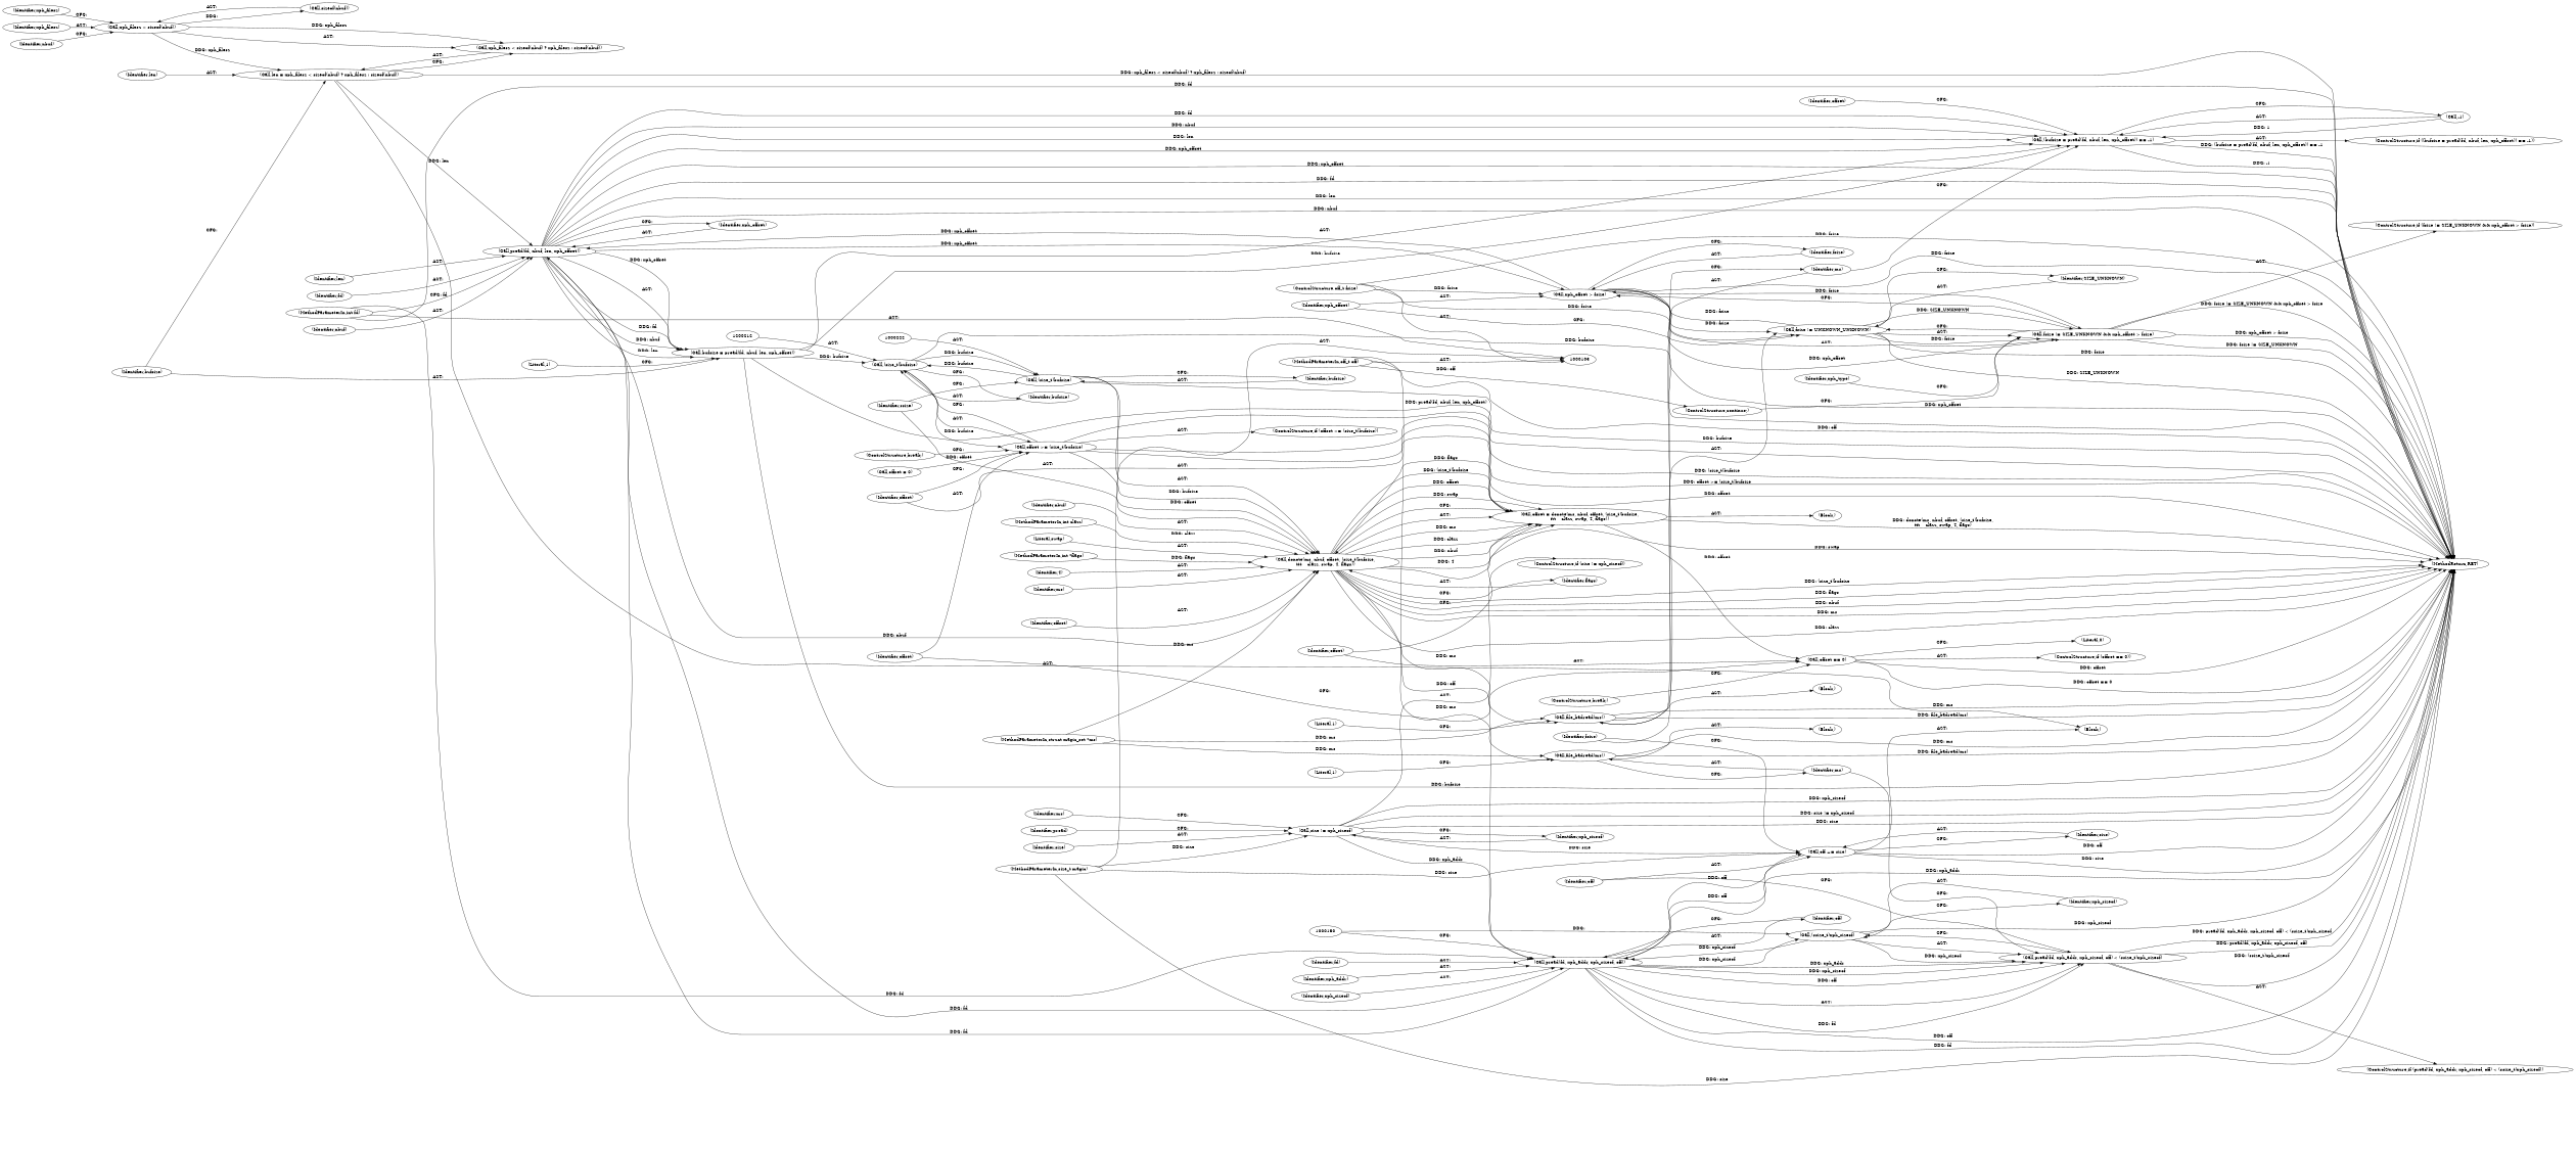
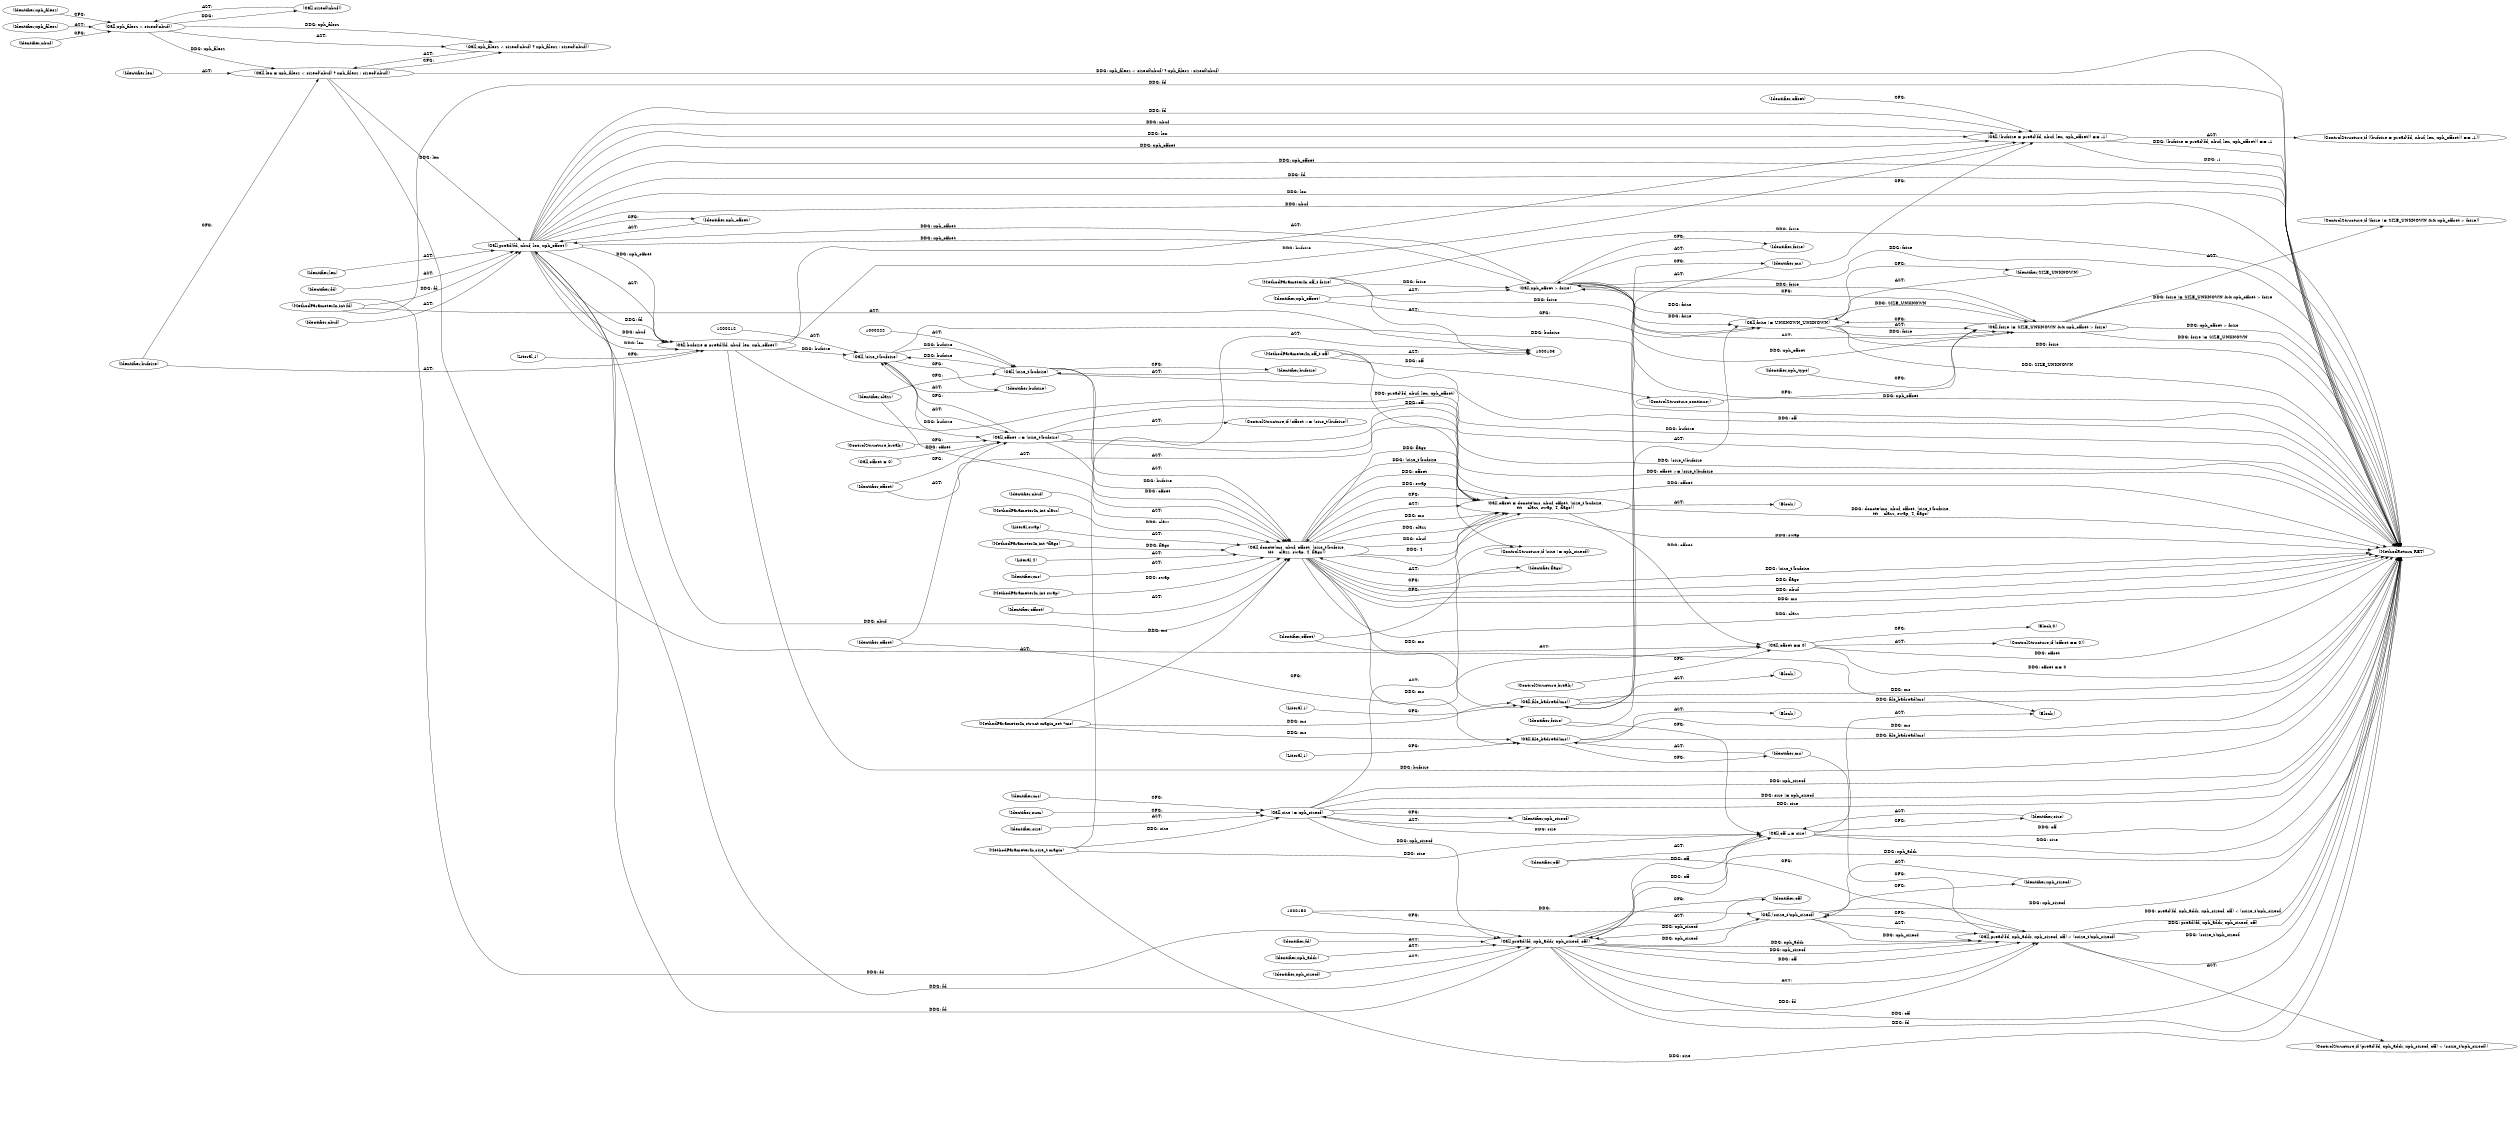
  digraph {
    rankdir=LR
    n1 [label="(Call,pread(fd, nbuf, len, xph_offset))"]
    n2 [label="(Call,pread(fd, xph_addr, xph_sizeof, off))"]
    n3 [label="(Call,xph_offset > fsize)"]
    n4 [label="(Call,(bufsize = pread(fd, nbuf, len, xph_offset)) == -1)"]
    n5 [label="(Call,bufsize = pread(fd, nbuf, len, xph_offset))"]
    n6 [label="(Call,donote(ms, nbuf, offset, (size_t)bufsize,\n\t\t\t    clazz, swap, 4, flags))"]
    n7 [label="(MethodReturn,RET)"]
    n8 [label="(Identifier,xph_offset)"]
    n9 [label="(Call,(ssize_t)xph_sizeof)"]
    n10 [label="(Call,off += size)"]
    n11 [label="(Call,pread(fd, xph_addr, xph_sizeof, off) < (ssize_t)xph_sizeof)"]
    n12 [label="(Identifier,off)"]
    n13 [label="(Call,fsize != UNKNOWN_UNKNOWN)"]
    n14 [label="(Call,fsize != SIZE_UNKNOWN && xph_offset > fsize)"]
    n15 [label="(Identifier,fsize)"]
-   n16 [label="(Call,-1)"]
    n17 [label="(ControlStructure,if ((bufsize = pread(fd, nbuf, len, xph_offset)) == -1))"]
    n18 [label="(Call,(size_t)bufsize)"]
    n19 [label="(Call,file_badread(ms))"]
    n20 [label="(Call,file_badread(ms))"]
    n21 [label="(Call,offset = donote(ms, nbuf, offset, (size_t)bufsize,\n\t\t\t    clazz, swap, 4, flags))"]
    n22 [label="(Identifier,flags)"]
    n23 [label="(Identifier,xph_sizeof)"]
    n24 [label="(Block,)"]
    n25 [label="(Identifier,size)"]
    n26 [label="(ControlStructure,if (pread(fd, xph_addr, xph_sizeof, off) < (ssize_t)xph_sizeof))"]
    n27 [label="(MethodParameterIn,int fd)"]
    1000103
    n29 [label="(Call,len = xph_filesz < sizeof(nbuf) ? xph_filesz : sizeof(nbuf))"]
    n30 [label="(Call,xph_filesz < sizeof(nbuf) ? xph_filesz : sizeof(nbuf))"]
    n31 [label="(Call,xph_filesz < sizeof(nbuf))"]
    n32 [label="(Call,sizeof(nbuf))"]
    n33 [label="(Identifier,SIZE_UNKNOWN)"]
    n34 [label="(ControlStructure,if (fsize != SIZE_UNKNOWN && xph_offset > fsize))"]
-   n35 [label="(ControlStructure,off_t fsize)"]
+   n35 [label="(MethodParameterIn,off_t fsize)"]
    n36 [label="(Call,size != xph_sizeof)"]
    n37 [label="(ControlStructure,if (size != xph_sizeof))"]
    n38 [label="(Identifier,xph_sizeof)"]
    n39 [label="(MethodParameterIn,size_t magic)"]
    n40 [label="(MethodParameterIn,off_t off)"]
    n41 [label="(ControlStructure,continue;)"]
    n42 [label="(Call,offset >= (size_t)bufsize)"]
    n43 [label="(Call,(size_t)bufsize)"]
    n44 [label="(Identifier,bufsize)"]
    n45 [label="(ControlStructure,if (offset >= (size_t)bufsize))"]
    n46 [label="(Identifier,bufsize)"]
    n47 [label="(Identifier,ms)"]
    n48 [label="(Block,)"]
    n49 [label="(Block,)"]
    n50 [label="(Identifier,ms)"]
    n51 [label="(Call,offset == 0)"]
    n52 [label="(Block,)"]
-   n53 [label="(Literal,0)"]
+   n53 [label="(Block,0)"]
    n54 [label="(ControlStructure,if (offset == 0))"]
    n55 [label="(Identifier,nbuf)"]
    n56 [label="(Literal,1)"]
    n57 [label="(Identifier,offset)"]
    n58 [label="(MethodParameterIn,int clazz)"]
    n59 [label="(Identifier,xph_offset)"]
-   n60 [label="(Identifier,ssize)"]
+   n60 [label="(Identifier,clazz)"]
    n61 [label="(Identifier,offset)"]
    n62 [label="(Identifier,ms)"]
    n63 [label="(Identifier,len)"]
-   n64 [label="(Identifier,pread)"]
+   n64 [label="(Identifier,num)"]
    n65 [label="(Literal,swap)"]
    n66 [label="(MethodParameterIn,int *flags)"]
    n67 [label="(Identifier,len)"]
    n68 [label="(Identifier,xph_type)"]
-   n69 [label="(Identifier,4)"]
+   n69 [label="(Literal,4)"]
    n70 [label="(ControlStructure,break;)"]
    n71 [label="(Identifier,xph_filesz)"]
    n72 [label="(ControlStructure,break;)"]
    n73 [label="(Identifier,off)"]
    n74 [label="(Identifier,size)"]
    n75 [label="(Identifier,bufsize)"]
    n76 [label="(Identifier,xph_sizeof)"]
    n77 [label="(Identifier,fd)"]
    n78 [label="(Identifier,fsize)"]
    n79 [label="(Identifier,offset)"]
    n80 [label="(Identifier,fd)"]
    n81 [label="(Identifier,ms)"]
+   n82 [label="(MethodParameterIn,int swap)"]
    n83 [label="(Call,offset = 0)"]
    n84 [label="(Identifier,offset)"]
    n85 [label="(Identifier,xph_filesz)"]
    n86 [label="(Literal,1)"]
    n87 [label="(MethodParameterIn,struct magic_set *ms)"]
    n88 [label="(Identifier,offset)"]
    n89 [label="(Identifier,nbuf)"]
    n90 [label="(Identifier,nbuf)"]
    n91 [label="(Literal,1)"]
    n92 [label="(Identifier,xph_addr)"]
    1000150
    n94 [label=1200212]
    1000222
    n1 -> n2 [label="DDG: fd"]
    n1 -> n3 [label="DDG: xph_offset"]
    n1 -> n4 [label="DDG: fd"]
    n1 -> n4 [label="DDG: nbuf"]
    n1 -> n4 [label="DDG: len"]
    n1 -> n4 [label="DDG: xph_offset"]
    n1 -> n5 [label="AST: "]
    n1 -> n5 [label="DDG: fd"]
    n1 -> n5 [label="DDG: nbuf"]
    n1 -> n5 [label="DDG: len"]
    n1 -> n5 [label="DDG: xph_offset"]
    n1 -> n6 [label="DDG: nbuf"]
    n1 -> n7 [label="DDG: xph_offset"]
    n1 -> n7 [label="DDG: fd"]
    n1 -> n7 [label="DDG: len"]
    n1 -> n7 [label="DDG: nbuf"]
    n1 -> n8 [label="CFG: "]
    n2 -> n1 [label="DDG: fd"]
    n2 -> n7 [label="DDG: off"]
    n2 -> n7 [label="DDG: fd"]
    n2 -> n7 [label="DDG: xph_addr"]
    n2 -> n9 [label="DDG: xph_sizeof"]
    n2 -> n10 [label="DDG: off"]
    n2 -> n11 [label="AST: "]
    n2 -> n11 [label="DDG: fd"]
    n2 -> n11 [label="DDG: xph_addr"]
    n2 -> n11 [label="DDG: xph_sizeof"]
    n2 -> n11 [label="DDG: off"]
    n2 -> n12 [label="CFG: "]
    n3 -> n1 [label="DDG: xph_offset"]
    n3 -> n7 [label="DDG: fsize"]
    n3 -> n7 [label="DDG: xph_offset"]
    n3 -> n13 [label="DDG: fsize"]
    n3 -> n14 [label="AST: "]
    n3 -> n14 [label="DDG: xph_offset"]
    n3 -> n14 [label="DDG: fsize"]
    n3 -> n15 [label="CFG: "]
    n4 -> n7 [label="DDG: (bufsize = pread(fd, nbuf, len, xph_offset)) == -1"]
    n4 -> n7 [label="DDG: -1"]
-   n4 -> n16 [label="CFG: "]
    n4 -> n17 [label="AST: "]
    n5 -> n4 [label="AST: "]
    n5 -> n4 [label="DDG: bufsize"]
    n5 -> n7 [label="DDG: pread(fd, nbuf, len, xph_offset)"]
    n5 -> n7 [label="DDG: bufsize"]
    n5 -> n18 [label="DDG: bufsize"]
    n6 -> n7 [label="DDG: swap"]
    n6 -> n7 [label="DDG: (size_t)bufsize"]
    n6 -> n7 [label="DDG: flags"]
    n6 -> n7 [label="DDG: nbuf"]
    n6 -> n7 [label="DDG: ms"]
    n6 -> n7 [label="DDG: clazz"]
    n6 -> n19 [label="DDG: ms"]
    n6 -> n20 [label="DDG: ms"]
    n6 -> n21 [label="AST: "]
    n6 -> n21 [label="DDG: ms"]
    n6 -> n21 [label="DDG: clazz"]
    n6 -> n21 [label="DDG: nbuf"]
    n6 -> n21 [label="DDG: 4"]
    n6 -> n21 [label="DDG: flags"]
    n6 -> n21 [label="DDG: (size_t)bufsize"]
    n6 -> n21 [label="DDG: offset"]
    n6 -> n21 [label="DDG: swap"]
    n6 -> n22 [label="CFG: "]
    n8 -> n1 [label="AST: "]
    n9 -> n2 [label="DDG: xph_sizeof"]
    n9 -> n7 [label="DDG: xph_sizeof"]
    n9 -> n11 [label="AST: "]
    n9 -> n11 [label="DDG: xph_sizeof"]
    n9 -> n23 [label="CFG: "]
    n10 -> n2 [label="DDG: off"]
    n10 -> n7 [label="DDG: off"]
    n10 -> n7 [label="DDG: size"]
    n10 -> n24 [label="AST: "]
    n10 -> n25 [label="CFG: "]
    n11 -> n7 [label="DDG: pread(fd, xph_addr, xph_sizeof, off)"]
    n11 -> n7 [label="DDG: (ssize_t)xph_sizeof"]
    n11 -> n7 [label="DDG: pread(fd, xph_addr, xph_sizeof, off) < (ssize_t)xph_sizeof"]
    n11 -> n9 [label="CFG: "]
    n11 -> n26 [label="AST: "]
    n12 -> n2 [label="AST: "]
    n13 -> n3 [label="DDG: fsize"]
    n13 -> n7 [label="DDG: fsize"]
    n13 -> n7 [label="DDG: SIZE_UNKNOWN"]
    n13 -> n14 [label="AST: "]
    n13 -> n14 [label="DDG: fsize"]
    n13 -> n14 [label="DDG: SIZE_UNKNOWN"]
    n13 -> n33 [label="CFG: "]
    n14 -> n3 [label="CFG: "]
    n14 -> n7 [label="DDG: xph_offset > fsize"]
    n14 -> n7 [label="DDG: fsize != SIZE_UNKNOWN"]
    n14 -> n7 [label="DDG: fsize != SIZE_UNKNOWN && xph_offset > fsize"]
    n14 -> n13 [label="CFG: "]
    n14 -> n34 [label="AST: "]
    n15 -> n3 [label="AST: "]
-   n16 -> n4 [label="AST: "]
-   n16 -> n4 [label="DDG: 1"]
    n18 -> n7 [label="DDG: bufsize"]
    n18 -> n42 [label="AST: "]
    n18 -> n42 [label="DDG: bufsize"]
    n18 -> n43 [label="DDG: bufsize"]
    n18 -> n44 [label="CFG: "]
    n19 -> n7 [label="DDG: ms"]
    n19 -> n7 [label="DDG: file_badread(ms)"]
    n19 -> n47 [label="CFG: "]
    n19 -> n48 [label="AST: "]
    n20 -> n7 [label="DDG: ms"]
    n20 -> n7 [label="DDG: file_badread(ms)"]
    n20 -> n49 [label="AST: "]
    n20 -> n50 [label="CFG: "]
    n21 -> n6 [label="CFG: "]
    n21 -> n7 [label="DDG: donote(ms, nbuf, offset, (size_t)bufsize,\n\t\t\t    clazz, swap, 4, flags)"]
    n21 -> n51 [label="DDG: offset"]
    n21 -> n52 [label="AST: "]
    n22 -> n6 [label="AST: "]
    n23 -> n9 [label="AST: "]
    n25 -> n10 [label="AST: "]
-   n27 -> n1 [label="CFG: fd"]
+   n27 -> n1 [label="DDG: fd"]
    n27 -> n2 [label="DDG: fd"]
    n27 -> n7 [label="DDG: fd"]
    n27 -> 1000103 [label="AST: "]
    n29 -> n1 [label="DDG: len"]
    n29 -> n7 [label="DDG: xph_filesz < sizeof(nbuf) ? xph_filesz : sizeof(nbuf)"]
    n29 -> n24 [label="AST: "]
    n29 -> n30 [label="CFG: "]
    n30 -> n29 [label="AST: "]
    n31 -> n29 [label="DDG: xph_filesz"]
    n31 -> n30 [label="AST: "]
    n31 -> n30 [label="DDG: xph_filesz"]
    n31 -> n32 [label="DDG: "]
    n32 -> n31 [label="AST: "]
    n33 -> n13 [label="AST: "]
    n35 -> n3 [label="DDG: fsize"]
    n35 -> n7 [label="DDG: fsize"]
    n35 -> n13 [label="DDG: fsize"]
    n35 -> 1000103 [label="AST: "]
-   n36 -> n2 [label="DDG: xph_addr"]
+   n36 -> n2 [label="DDG: xph_sizeof"]
    n36 -> n7 [label="DDG: xph_sizeof"]
    n36 -> n7 [label="DDG: size != xph_sizeof"]
    n36 -> n7 [label="DDG: size"]
    n36 -> n10 [label="DDG: size"]
    n36 -> n37 [label="AST: "]
    n36 -> n38 [label="CFG: "]
    n38 -> n36 [label="AST: "]
    n39 -> n7 [label="DDG: size"]
    n39 -> n10 [label="DDG: size"]
    n39 -> 1000103 [label="AST: "]
    n39 -> n36 [label="DDG: size"]
-   n40 -> n2 [label="DDG: off"]
+   n40 -> n37 [label="DDG: off"]
    n40 -> n7 [label="DDG: off"]
    n40 -> 1000103 [label="AST: "]
    n40 -> n41 [label="DDG: off"]
    n41 -> n14 [label="CFG: "]
    n42 -> n6 [label="DDG: offset"]
    n42 -> n7 [label="DDG: offset >= (size_t)bufsize"]
    n42 -> n7 [label="DDG: offset"]
    n42 -> n7 [label="DDG: (size_t)bufsize"]
    n42 -> n18 [label="CFG: "]
    n42 -> n45 [label="AST: "]
    n43 -> n6 [label="AST: "]
    n43 -> n6 [label="DDG: bufsize"]
    n43 -> n7 [label="DDG: bufsize"]
    n43 -> n18 [label="DDG: bufsize"]
    n43 -> n46 [label="CFG: "]
    n44 -> n18 [label="AST: "]
    n46 -> n43 [label="AST: "]
    n47 -> n11 [label="CFG: "]
    n47 -> n19 [label="AST: "]
    n50 -> n4 [label="CFG: "]
    n50 -> n20 [label="AST: "]
    n51 -> n7 [label="DDG: offset == 0"]
    n51 -> n7 [label="DDG: offset"]
    n51 -> n53 [label="CFG: "]
    n51 -> n54 [label="AST: "]
    n55 -> n6 [label="AST: "]
    n56 -> n20 [label="CFG: "]
    n57 -> n21 [label="AST: "]
    n57 -> n42 [label="CFG: "]
    n58 -> n6 [label="DDG: clazz"]
    n59 -> n3 [label="AST: "]
    n59 -> n13 [label="CFG: "]
    n60 -> n6 [label="AST: "]
    n60 -> n43 [label="CFG: "]
    n61 -> n42 [label="AST: "]
    n61 -> n51 [label="CFG: "]
    n62 -> n36 [label="CFG: "]
    n63 -> n29 [label="AST: "]
    n64 -> n36 [label="CFG: "]
    n65 -> n6 [label="AST: "]
    n66 -> n6 [label="DDG: flags"]
    n67 -> n1 [label="AST: "]
    n68 -> n14 [label="CFG: "]
    n69 -> n6 [label="AST: "]
    n70 -> n42 [label="CFG: "]
    n71 -> n31 [label="CFG: "]
    n72 -> n51 [label="CFG: "]
    n73 -> n10 [label="AST: "]
    n73 -> n11 [label="CFG: "]
    n74 -> n36 [label="AST: "]
    n75 -> n5 [label="AST: "]
    n75 -> n29 [label="CFG: "]
    n76 -> n2 [label="AST: "]
    n77 -> n1 [label="AST: "]
    n78 -> n10 [label="CFG: "]
    n78 -> n13 [label="AST: "]
    n79 -> n4 [label="CFG: "]
    n80 -> n2 [label="AST: "]
    n81 -> n6 [label="AST: "]
+   n82 -> n6 [label="DDG: swap"]
    n83 -> n42 [label="DDG: offset"]
    n84 -> n21 [label="CFG: "]
    n84 -> n51 [label="AST: "]
    n85 -> n31 [label="AST: "]
    n86 -> n19 [label="CFG: "]
    n87 -> n6 [label="DDG: ms"]
    n87 -> n19 [label="DDG: ms"]
    n87 -> n20 [label="DDG: ms"]
    n88 -> n6 [label="AST: "]
    n89 -> n31 [label="CFG: "]
    n90 -> n1 [label="AST: "]
    n91 -> n5 [label="CFG: "]
    n92 -> n2 [label="AST: "]
    1000150 -> n2 [label="CFG: "]
    1000150 -> n9 [label="DDG: "]
    n94 -> n18 [label="AST: "]
    1000222 -> n43 [label="AST: "]
  }
